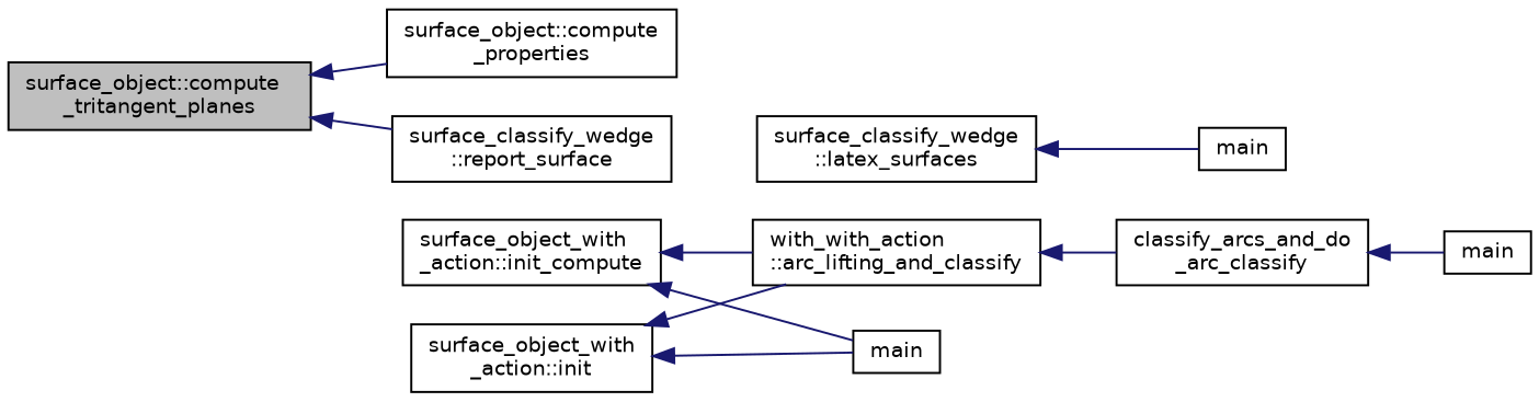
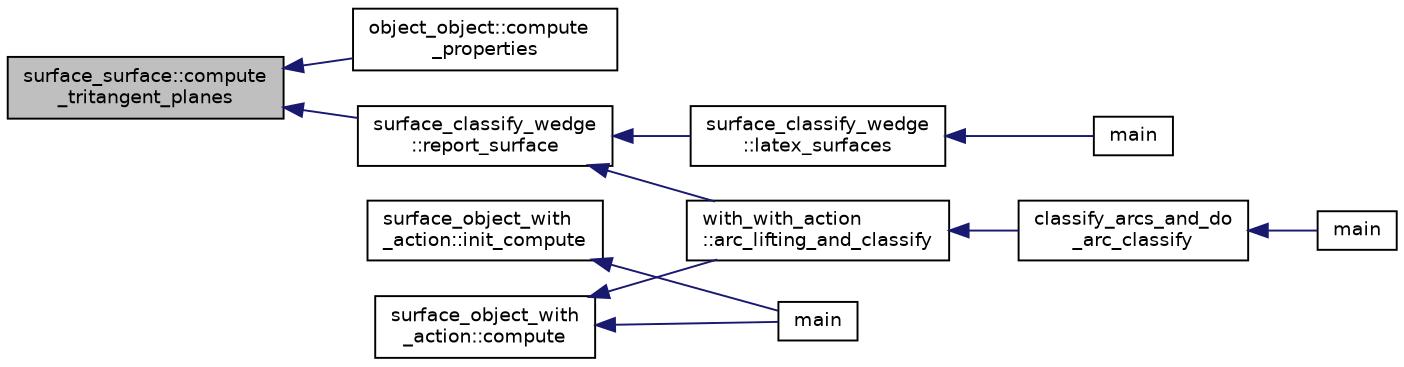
  digraph {
    rankdir=LR
    node [color=black fillcolor=white fontname=Helvetica fontsize=10 shape=record style=filled]
    edge [color=midnightblue dir=back fontname=Helvetica fontsize=10 labelfontname=Helvetica labelfontsize=10 style=solid]
-   n1 [fillcolor=grey75 fontcolor=black height=0.2 label="surface_object::compute\l_tritangent_planes" width=0.4]
-   n2 [height=0.2 label="surface_object::compute\l_properties" width=0.4]
+   n1 [fillcolor=grey75 fontcolor=black height=0.2 label="surface_surface::compute\l_tritangent_planes" width=0.4]
+   n2 [height=0.2 label="object_object::compute\l_properties" width=0.4]
    n3 [height=0.2 label="surface_classify_wedge\l::report_surface" width=0.4]
    n4 [height=0.2 label="surface_classify_wedge\l::latex_surfaces" width=0.4]
    n5 [height=0.2 label="surface_object_with\l_action::init_compute" width=0.4]
    n6 [height=0.2 label=main width=0.4]
    n7 [height=0.2 label="with_with_action\l::arc_lifting_and_classify" width=0.4]
    n8 [height=0.2 label="classify_arcs_and_do\l_arc_classify" width=0.4]
    n9 [height=0.2 label=main width=0.4]
-   n10 [height=0.2 label="surface_object_with\l_action::init" width=0.4]
+   n10 [height=0.2 label="surface_object_with\l_action::compute" width=0.4]
    n11 [height=0.2 label=main width=0.4]
    n1 -> n2
    n1 -> n3
+   n3 -> n4
    n4 -> n11
    n5 -> n6
-   n5 -> n7
+   n3 -> n7
    n7 -> n8
    n8 -> n9
    n10 -> n6
    n10 -> n7
  }
